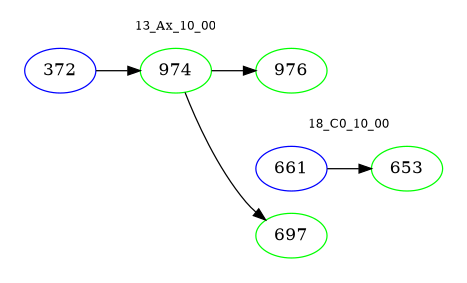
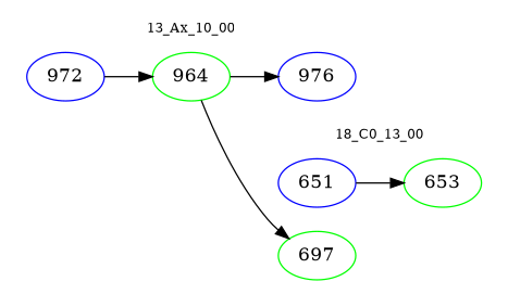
  digraph {
    rankdir=LR
    node [color=blue]
    edge [color=black]
-   n1 [label=372]
-   n2 [color=green label=974]
-   n3 [color=green label=976]
-   n4 [label=661]
+   n1 [label=972]
+   n2 [color=green label=964]
+   n3 [label=976]
+   n4 [label=651]
    n5 [color=green label=653]
    n6 [color=green label=697]
    subgraph cluster_1 {
      color=white
      fontsize=10
      label="13_Ax_10_00"
      n1
      n2
      n3
    }
    subgraph cluster_2 {
      color=white
      fontsize=10
-     label="18_C0_10_00"
+     label="18_C0_13_00"
      n4
      n5
      n6
    }
    n1 -> n2
    n2 -> n3
    n2 -> n6
    n4 -> n5
  }
